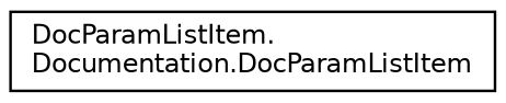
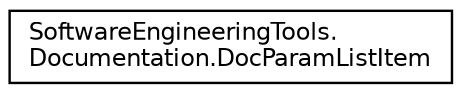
  digraph {
    rankdir=LR
-   n1 [color=black fillcolor=white fontname=Helvetica fontsize=10 height=0.2 label="DocParamListItem.\lDocumentation.DocParamListItem" shape=record style=filled width=0.4]
+   n1 [color=black fillcolor=white fontname=Helvetica fontsize=10 height=0.2 label="SoftwareEngineeringTools.\lDocumentation.DocParamListItem" shape=record style=filled width=0.4]
  }
